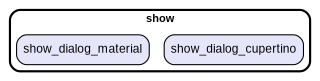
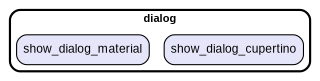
  digraph {
    fontname="Arial Black"
    fontsize=13
    penwidth=2.6
    style=rounded
    node [fillcolor=Lavender fontname=Arial fontsize=15 penwidth=1.3 shape=rect style="filled,rounded"]
    n1 [label=show_dialog_cupertino]
    n2 [label=show_dialog_material]
    subgraph cluster_1 {
-     label=show
+     label=dialog
      n1
      n2
    }
  }
